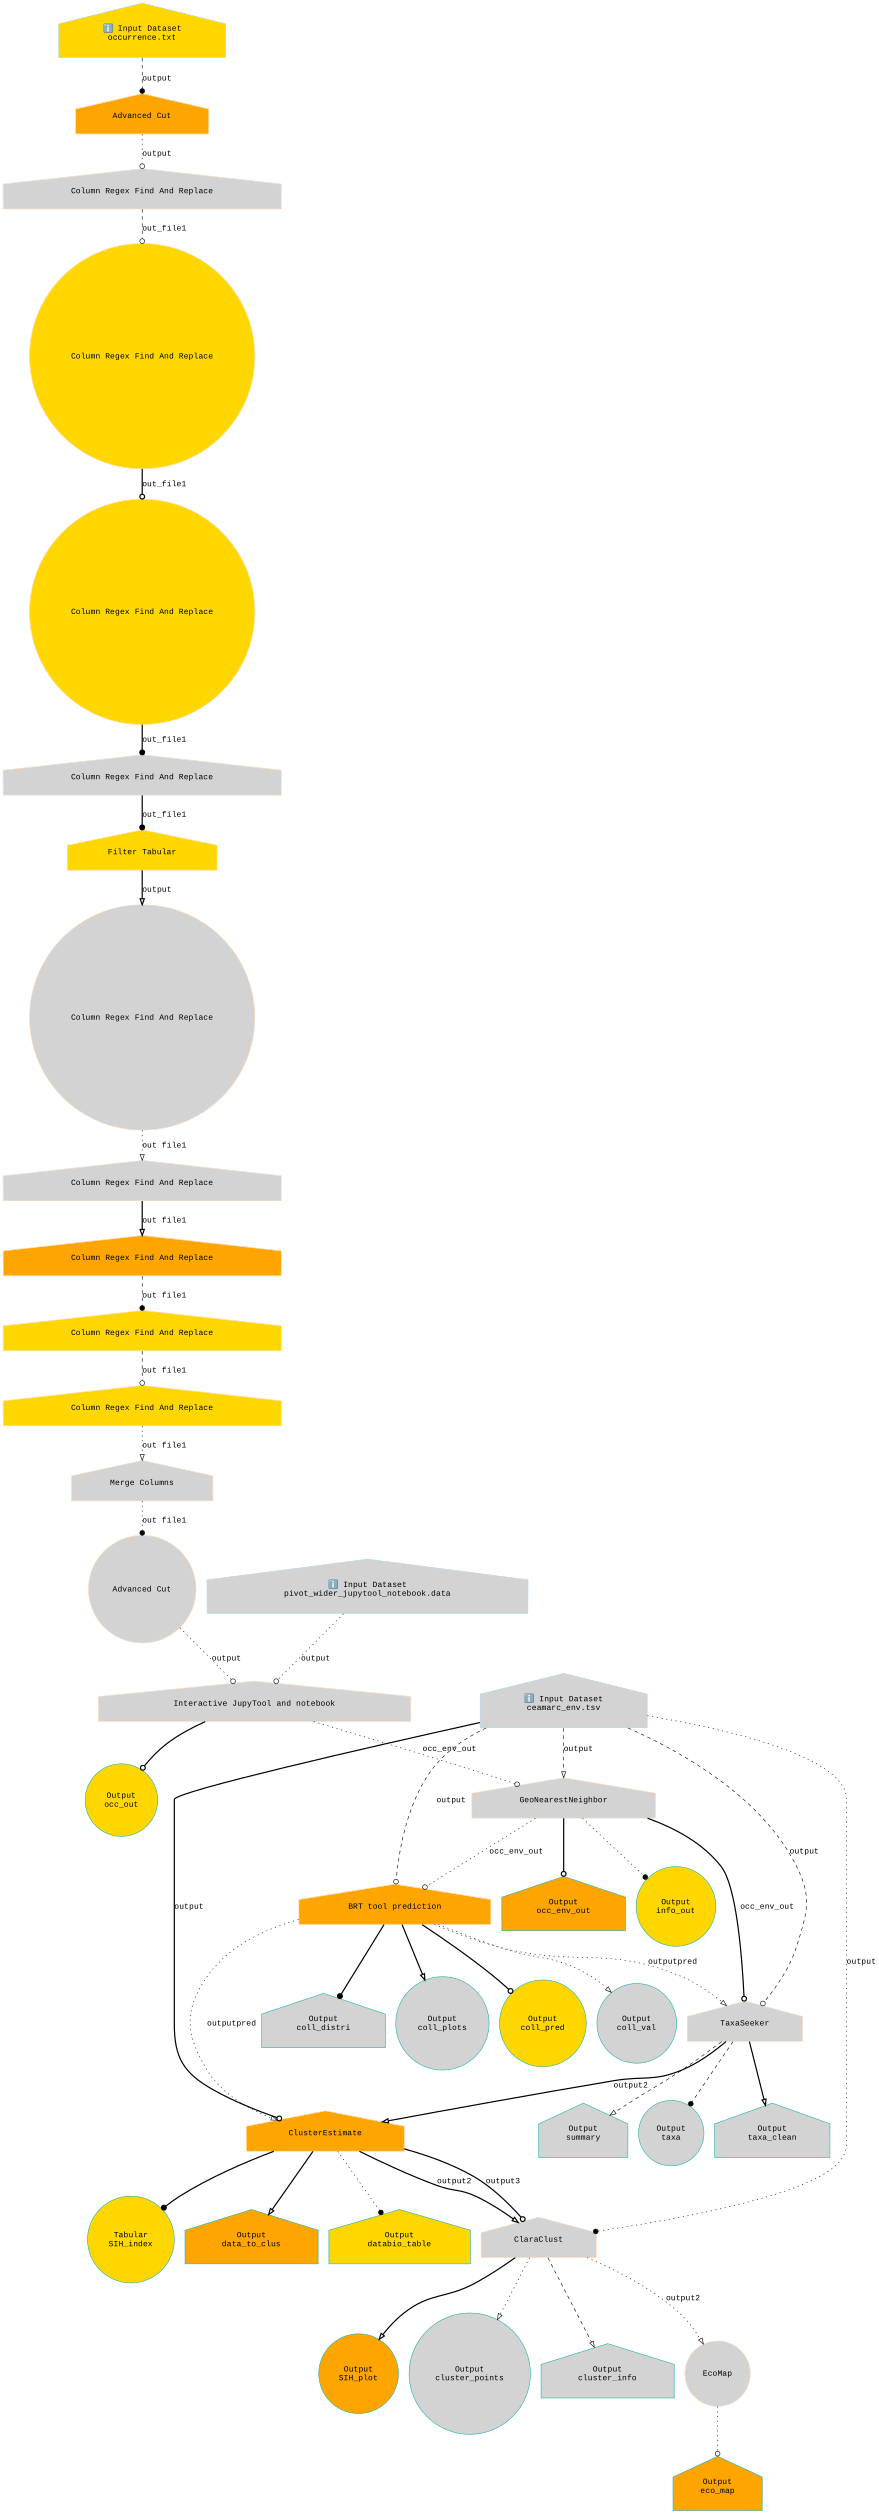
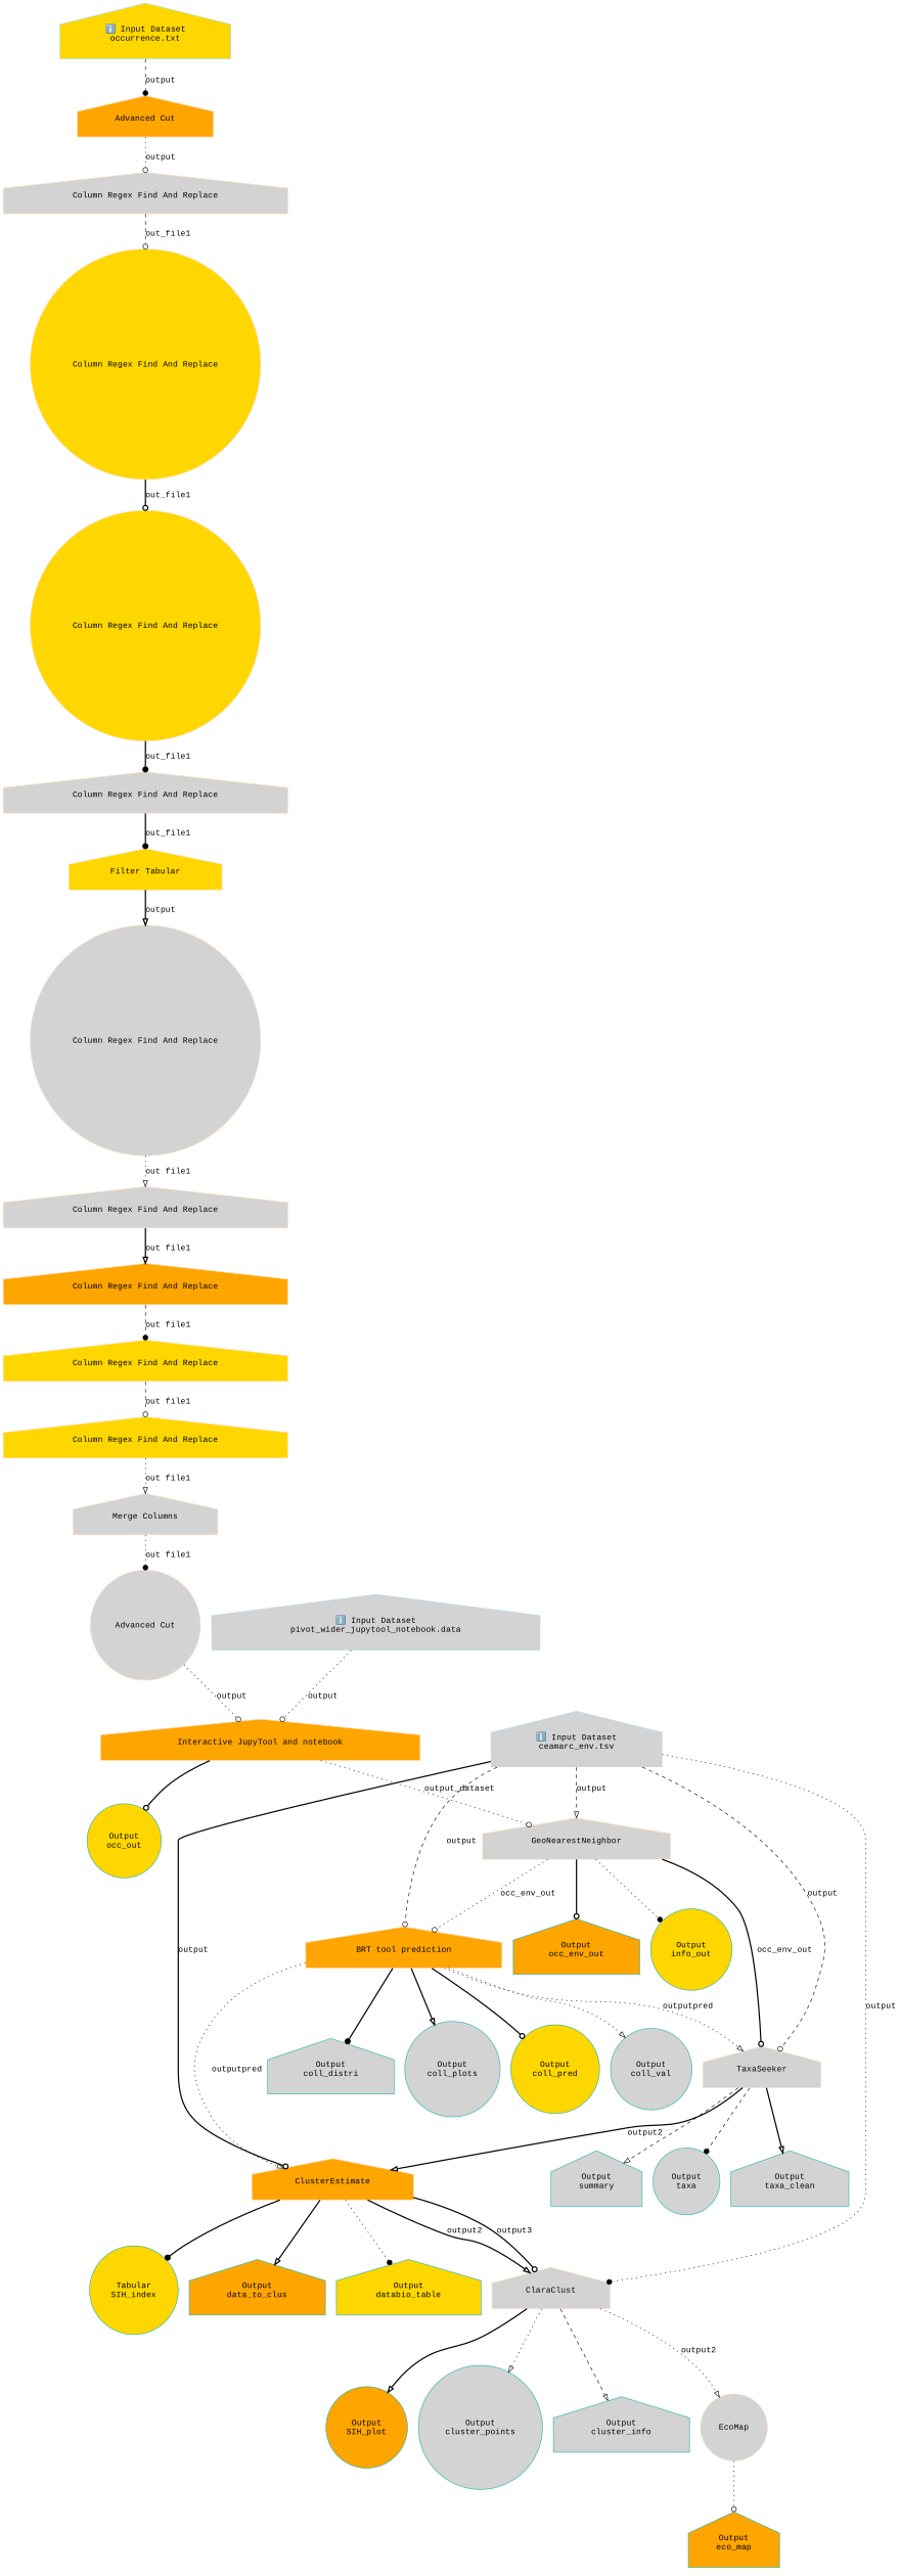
  digraph {
    fontname="Liberation Mono"
    node [color=peachpuff fillcolor=lightgrey fontname="Liberation Mono" margin="0.2,0.2" shape=house style=filled]
    edge [arrowhead=onormal fontname="Liberation Mono" style=bold]
    n1 [color=lightblue fillcolor=gold label="ℹ️ Input Dataset\noccurrence.txt"]
    n2 [fillcolor=orange label="Advanced Cut"]
    n3 [label="Column Regex Find And Replace"]
    n4 [color=lightblue label="ℹ️ Input Dataset\npivot_wider_jupytool_notebook.data"]
-   n5 [label="Interactive JupyTool and notebook"]
+   n5 [fillcolor=orange label="Interactive JupyTool and notebook"]
    n6 [label=GeoNearestNeighbor]
    n7 [color=lightseagreen fillcolor=gold label="Output\nocc_out" shape=circle]
    n8 [color=lightblue label="ℹ️ Input Dataset\nceamarc_env.tsv"]
    n9 [fillcolor=orange label="BRT tool prediction"]
    n10 [label=TaxaSeeker]
    n11 [fillcolor=orange label=ClusterEstimate]
    n12 [label=ClaraClust]
    n13 [color=lightseagreen fillcolor=orange label="Output\nocc_env_out"]
    n14 [color=lightseagreen fillcolor=gold label="Output\ninfo_out" shape=circle]
    n15 [color=lightseagreen fillcolor=gold label="Output\ncoll_pred" shape=circle]
    n16 [color=lightseagreen label="Output\ncoll_val" shape=circle]
    n17 [color=lightseagreen label="Output\ncoll_distri"]
    n18 [color=lightseagreen label="Output\ncoll_plots" shape=circle]
    n19 [color=lightseagreen label="Output\nsummary"]
    n20 [color=lightseagreen label="Output\ntaxa" shape=circle]
    n21 [color=lightseagreen label="Output\ntaxa_clean"]
    n22 [color=lightseagreen fillcolor=gold label="Tabular\nSIH_index" shape=circle]
    n23 [color=lightseagreen fillcolor=orange label="Output\ndata_to_clus"]
    n24 [color=lightseagreen fillcolor=gold label="Output\ndatabio_table"]
    n25 [color=lightseagreen fillcolor=orange label="Output\nSIH_plot" shape=circle]
    n26 [color=lightseagreen label="Output\ncluster_points" shape=circle]
    n27 [color=lightseagreen label="Output\ncluster_info"]
    n28 [label=EcoMap shape=circle]
    n29 [fillcolor=gold label="Column Regex Find And Replace" shape=circle]
    n30 [fillcolor=gold label="Column Regex Find And Replace" shape=circle]
    n31 [label="Column Regex Find And Replace"]
    n32 [fillcolor=gold label="Filter Tabular"]
    n33 [label="Column Regex Find And Replace" shape=circle]
    n34 [label="Column Regex Find And Replace"]
    n35 [fillcolor=orange label="Column Regex Find And Replace"]
    n36 [fillcolor=gold label="Column Regex Find And Replace"]
    n37 [fillcolor=gold label="Column Regex Find And Replace"]
    n38 [label="Merge Columns"]
    n39 [label="Advanced Cut" shape=circle]
    n40 [color=lightseagreen fillcolor=orange label="Output\neco_map"]
    n1 -> n2 [arrowhead=dot label=output style=dashed]
    n2 -> n3 [arrowhead=odot label=output style=dotted]
    n3 -> n29 [arrowhead=odot label=out_file1 style=dashed]
    n4 -> n5 [arrowhead=odot label=output style=dotted]
-   n5 -> n6 [arrowhead=odot label=occ_env_out style=dotted]
+   n5 -> n6 [arrowhead=odot label=output_dataset style=dotted]
    n5 -> n7 [arrowhead=odot]
    n6 -> n9 [arrowhead=odot label=occ_env_out style=dotted]
    n6 -> n10 [arrowhead=odot label=occ_env_out]
    n6 -> n13 [arrowhead=odot]
    n6 -> n14 [arrowhead=dot style=dotted]
    n8 -> n6 [label=output style=dashed]
    n8 -> n9 [arrowhead=odot label=output style=dashed]
    n8 -> n10 [arrowhead=odot label=output style=dashed]
    n8 -> n11 [arrowhead=odot label=output]
    n8 -> n12 [arrowhead=dot label=output style=dotted]
    n9 -> n10 [label=outputpred style=dotted]
    n9 -> n11 [label=outputpred style=dotted]
    n9 -> n15 [arrowhead=odot]
    n9 -> n16 [style=dotted]
    n9 -> n17 [arrowhead=dot]
    n9 -> n18
    n10 -> n11 [label=output2]
    n10 -> n19 [style=dashed]
    n10 -> n20 [arrowhead=dot style=dashed]
    n10 -> n21
    n11 -> n12 [arrowhead=odot label=output3]
    n11 -> n12 [label=output2]
    n11 -> n22 [arrowhead=dot]
    n11 -> n23
    n11 -> n24 [arrowhead=dot style=dotted]
    n12 -> n25
    n12 -> n26 [style=dotted]
    n12 -> n27 [style=dashed]
    n12 -> n28 [label=output2 style=dotted]
    n28 -> n40 [arrowhead=odot style=dotted]
    n29 -> n30 [arrowhead=odot label=out_file1]
    n30 -> n31 [arrowhead=dot label=out_file1]
    n31 -> n32 [arrowhead=dot label=out_file1]
    n32 -> n33 [label=output]
    n33 -> n34 [label=out_file1 style=dotted]
    n34 -> n35 [label=out_file1]
    n35 -> n36 [arrowhead=dot label=out_file1 style=dashed]
    n36 -> n37 [arrowhead=odot label=out_file1 style=dashed]
    n37 -> n38 [label=out_file1 style=dotted]
    n38 -> n39 [arrowhead=dot label=out_file1 style=dotted]
    n39 -> n5 [arrowhead=odot label=output style=dotted]
  }
